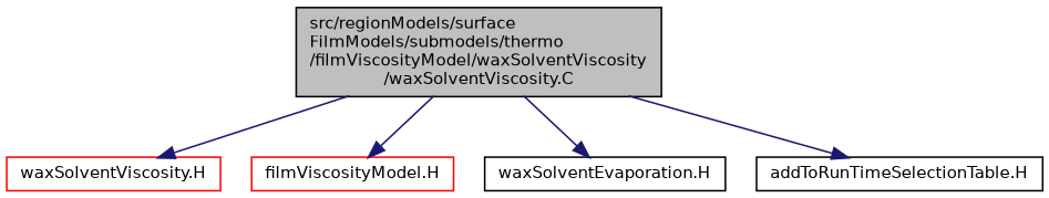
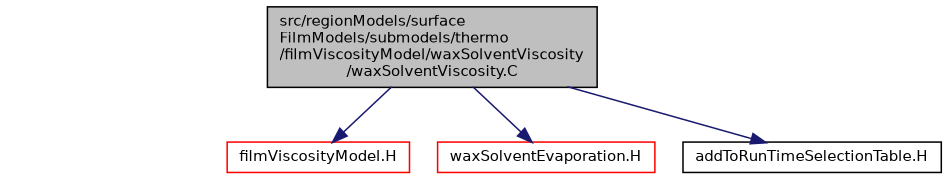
  digraph {
    node [color=red fontname=Helvetica fontsize=10 shape=record]
    edge [color=midnightblue fontname=Helvetica fontsize=10 labelfontname=Helvetica labelfontsize=10 style=solid]
    n1 [color=black fillcolor=grey75 fontcolor=black height=0.2 label="src/regionModels/surface\lFilmModels/submodels/thermo\l/filmViscosityModel/waxSolventViscosity\l/waxSolventViscosity.C" style=filled width=0.4]
-   n2 [height=0.2 label="waxSolventViscosity.H" width=0.4]
    n3 [height=0.2 label="filmViscosityModel.H" width=0.4]
-   n4 [color=black height=0.2 label="waxSolventEvaporation.H" width=0.4]
+   n4 [height=0.2 label="waxSolventEvaporation.H" width=0.4]
    n5 [color=black height=0.2 label="addToRunTimeSelectionTable.H" width=0.4]
-   n1 -> n2
    n1 -> n3
    n1 -> n4
    n1 -> n5
  }
